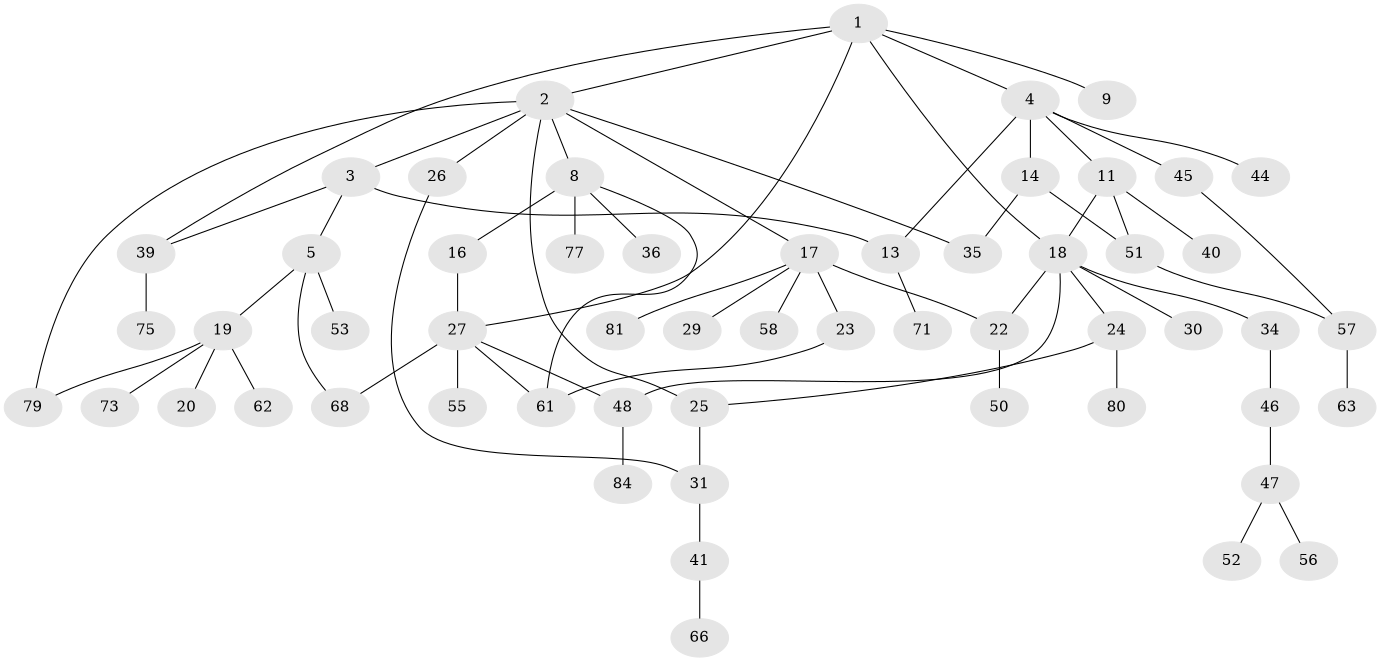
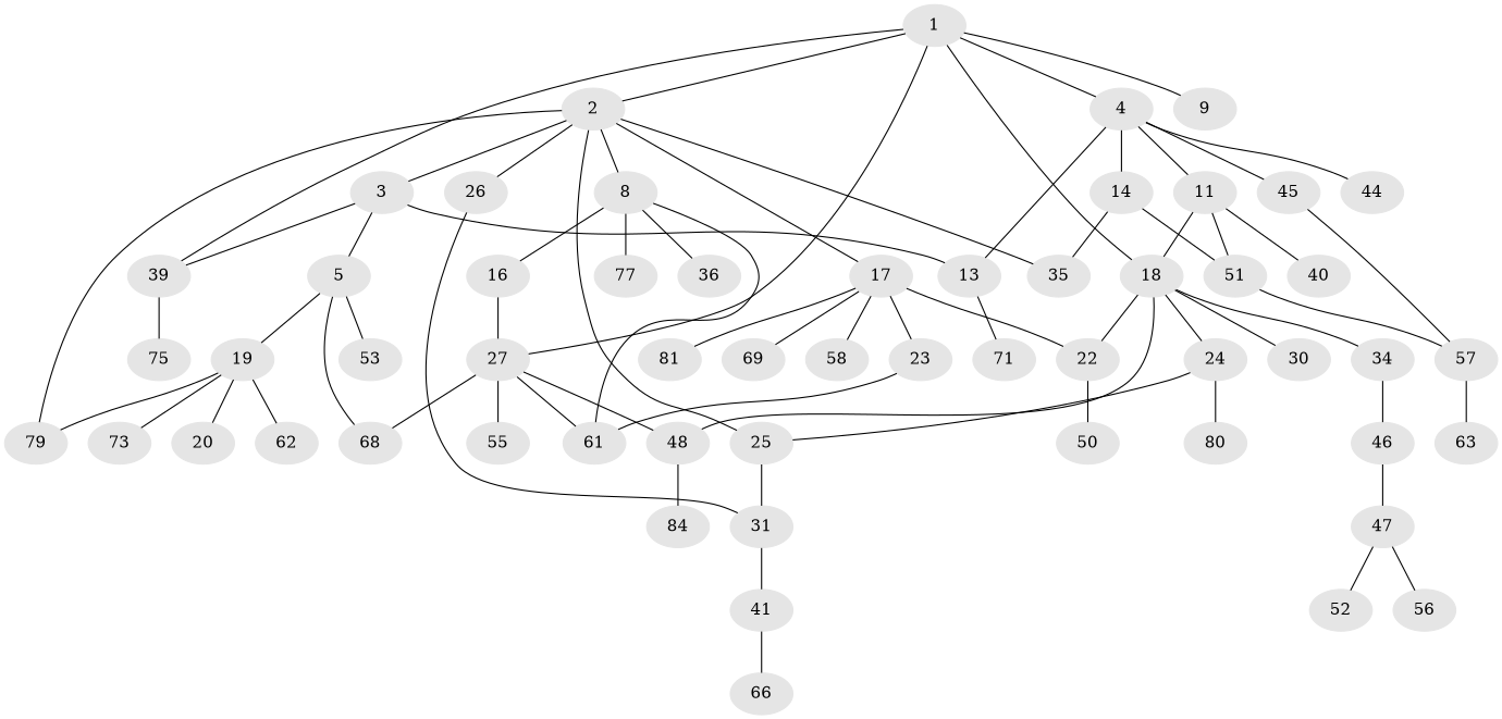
  graph {
    node [color=gray90 style=filled]
    1 [super="+15"]
    2 [super="+6"]
    4 [super="+7"]
    9 [super="+60"]
    18 [super="+28"]
    27 [super="+33"]
    39
    3 [super="+21"]
    8 [super="+10"]
    17 [super="+37"]
    25 [super="+59"]
    26 [super="+42"]
    35 [super="+85"]
    79
    13 [super="+65"]
    11
    14 [super="+38"]
    44
    45
    22 [super="+76"]
    24 [super="+32"]
    30
    34
    48 [super="+78"]
    68
    61 [super="+70"]
    55
    75
    51 [super="+82"]
    57 [super="+69"]
    5 [super="+12"]
    16
    36 [super="+43"]
    77
    23
-   29
+   29 [label=69]
    58
    81
    31 [super="+67"]
    19 [super="+54"]
    53
    71
    40 [super="+64"]
    20
    62 [super="+74"]
    73 [super="+83"]
    50
    80
    46 [super="+72"]
    84
    41
    66
    47 [super="+49"]
    63
    52
    56
    1 -- 2
    1 -- 4
    1 -- 9
    1 -- 18
    1 -- 27
    1 -- 39
    2 -- 3
    2 -- 8
    2 -- 17
    2 -- 25
    2 -- 26
    2 -- 35
    2 -- 79
    4 -- 13
    4 -- 11
    4 -- 14
    4 -- 44
    4 -- 45
    18 -- 22
    18 -- 24
    18 -- 30
    18 -- 34
    18 -- 48
    27 -- 48
    27 -- 68
    27 -- 61
    27 -- 55
    39 -- 75
    3 -- 39
    3 -- 13
    3 -- 5
    8 -- 61
    8 -- 16
    8 -- 36
    8 -- 77
    17 -- 22
    17 -- 23
    17 -- 29
    17 -- 58
    17 -- 81
    25 -- 31
    26 -- 31
    13 -- 71
    11 -- 18
    11 -- 51
    11 -- 40
    14 -- 35
    14 -- 51
    45 -- 57
    22 -- 50
    24 -- 25
    24 -- 80
    34 -- 46
    48 -- 84
    51 -- 57
    57 -- 63
    5 -- 68
    5 -- 19
    5 -- 53
    16 -- 27
    23 -- 61
    31 -- 41
    19 -- 79
    19 -- 20
    19 -- 62
    19 -- 73
    46 -- 47
    41 -- 66
    47 -- 52
    47 -- 56
  }
